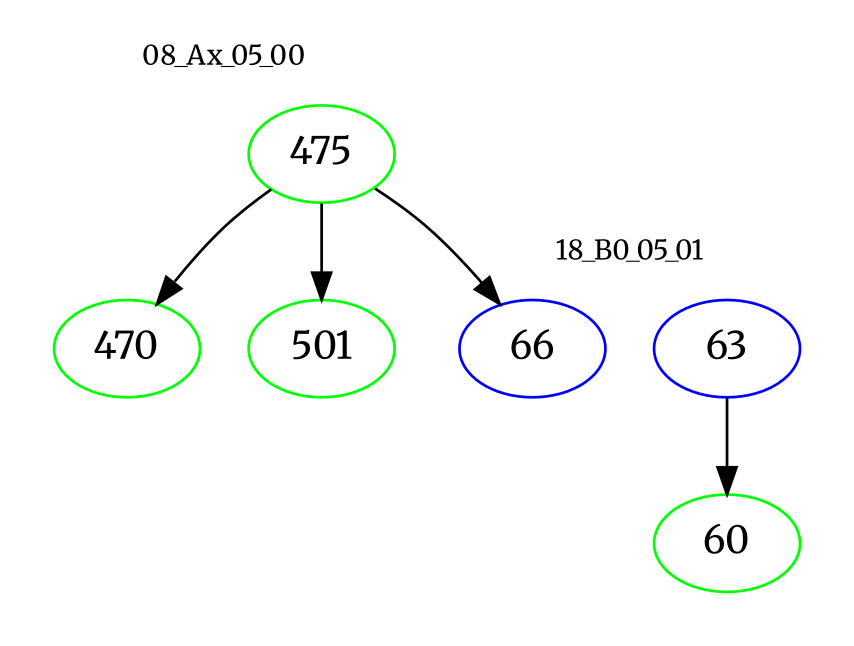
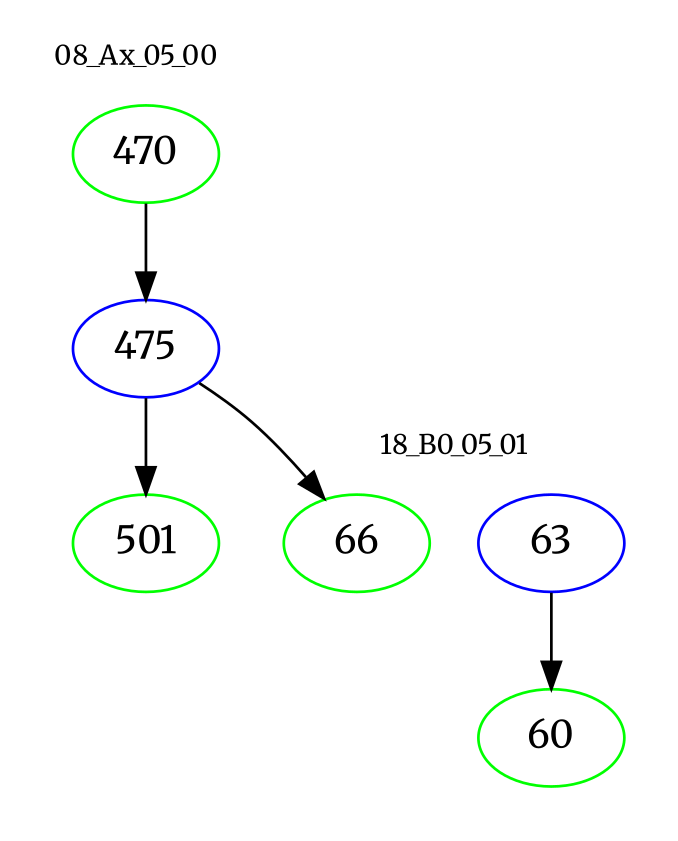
  digraph {
    fontname=Merriweather
    node [color=blue fontname=Merriweather]
    edge [color=black fontname=Merriweather]
-   n1 [color=green label=475]
+   n1 [label=475]
    n2 [color=green label=470]
    n3 [color=green label=501]
    n4 [label=63]
    n5 [color=green label=60]
-   n6 [label=66]
+   n6 [color=green label=66]
    subgraph cluster_1 {
      color=white
      fontsize=10
      label="08_Ax_05_00"
      n1
      n2
      n3
    }
    subgraph cluster_2 {
      color=white
      fontsize=10
      label="18_B0_05_01"
      n4
      n5
      n6
    }
-   n1 -> n2
+   n2 -> n1
    n1 -> n3
    n1 -> n6
    n4 -> n5
  }
